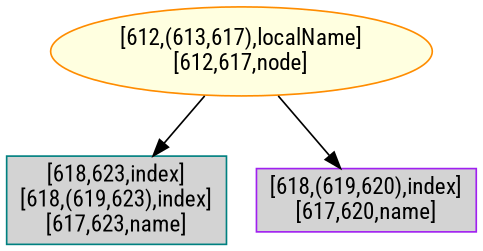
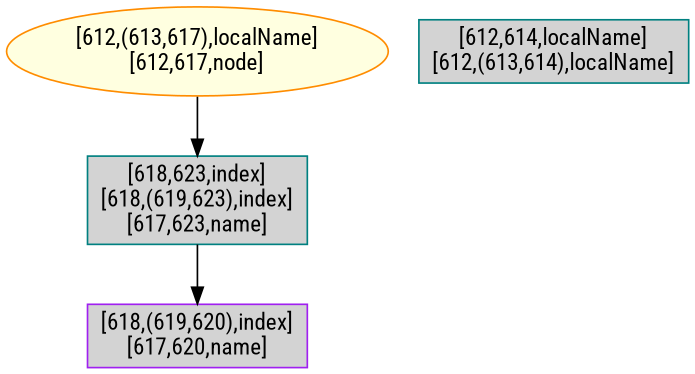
  digraph {
    fontname="Roboto Condensed"
    node [color=teal shape=box style=filled fillcolor=lightgrey fontname="Roboto Condensed"]
    edge [color=black fontname="Roboto Condensed"]
    n1 [label="[618,623,index]\n[618,(619,623),index]\n[617,623,name]"]
    n2 [color=purple label="[618,(619,620),index]\n[617,620,name]"]
    n3 [label="[612,(613,617),localName]\n[612,617,node]" fillcolor=lightyellow color=darkorange shape=""]
+   n4 [label="[612,614,localName]\n[612,(613,614),localName]"]
    n3 -> n1
-   n3 -> n2
+   n1 -> n2
  }
